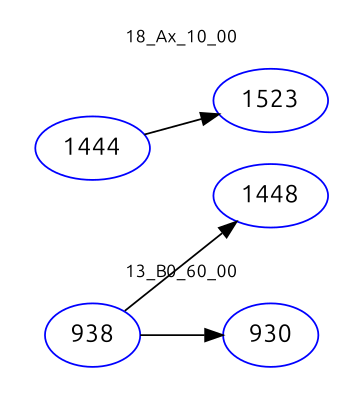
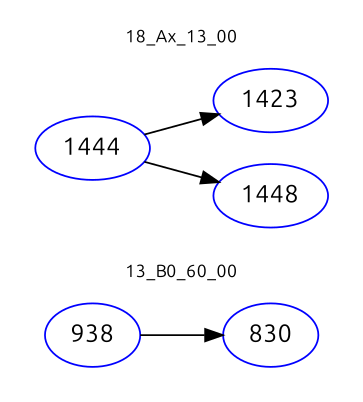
  digraph {
    fontname=Ubuntu
    rankdir=LR
    node [color=blue fontname=Ubuntu]
    edge [color=black fontname=Ubuntu]
    n1 [label=1444]
-   n2 [label=1523]
+   n2 [label=1423]
    n3 [label=1448]
    n4 [label=938]
-   n5 [label=930]
+   n5 [label=830]
    subgraph cluster_1 {
      color=white
      fontsize=10
-     label="18_Ax_10_00"
+     label="18_Ax_13_00"
      n1
      n2
      n3
    }
    subgraph cluster_2 {
      color=white
      fontsize=10
      label="13_B0_60_00"
      n4
      n5
    }
    n1 -> n2
-   n4 -> n3
+   n1 -> n3
    n4 -> n5
  }
